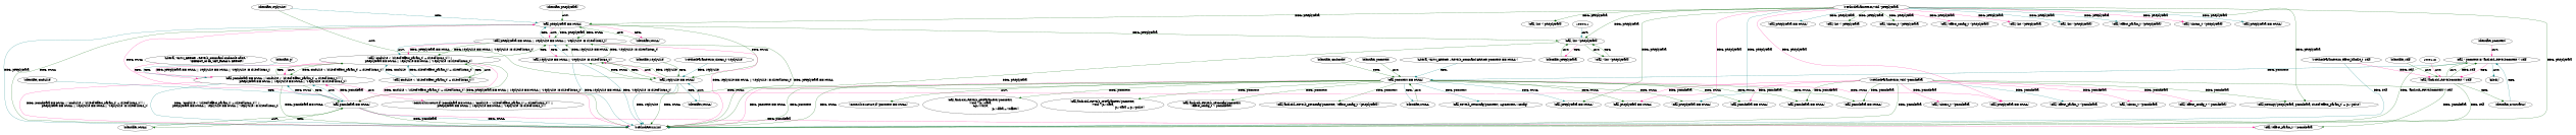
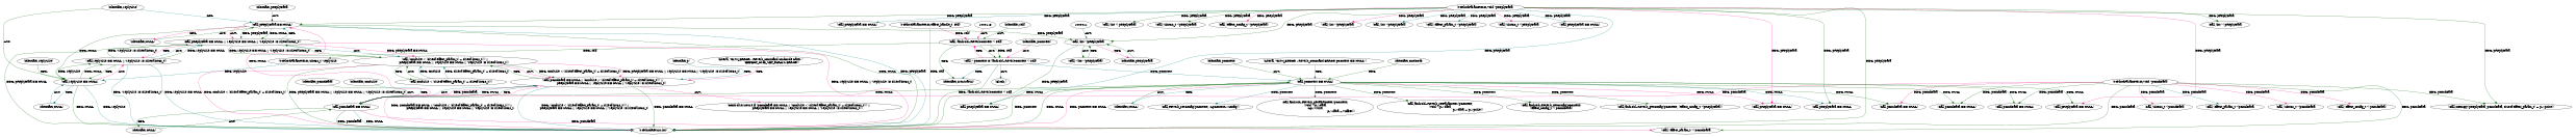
  digraph {
    edge [arrowhead=diamond color=darkgreen]
    n1 [label="(Call,pReplyData == NULL)"]
    n2 [label="(Call,pReplyData == NULL ||  replySize == NULL || *replySize != sizeof(int32_t))"]
    n3 [label="(Call,replySize == NULL)"]
    n4 [label="(Call,(int *)pReplyData)"]
    n5 [label="(Identifier,NULL)"]
    n6 [label="(MethodReturn,int)"]
    n7 [label="(Call,(cmdSize < (sizeof(effect_param_t) + sizeof(int32_t))) ||\n                    pReplyData == NULL ||  replySize == NULL || *replySize != sizeof(int32_t))"]
    n8 [label="(Call,replySize == NULL || *replySize != sizeof(int32_t))"]
    n9 [label="(Identifier,NULL)"]
    n10 [label="(Identifier,pReplyData)"]
    n11 [label="(Call,*(int *)pReplyData)"]
    n12 [label="(MethodParameterIn,void *pReplyData)"]
    n13 [label="(Call,(int *) pReplyData)"]
    n14 [label="(Call,pReplyData == NULL)"]
    n15 [label="(Call,pReplyData == NULL)"]
    n16 [label="(Call,pReplyData == NULL)"]
    n17 [label="(Call,pReplyData == NULL)"]
    n18 [label="(Call,(int *) pReplyData)"]
    n19 [label="(Call,(uint32_t *)pReplyData)"]
    n20 [label="(Call,(effect_config_t *)pReplyData)"]
    n21 [label="(Call,pReplyData == NULL)"]
    n22 [label="(Call,(int *)pReplyData)"]
    n23 [label="(Call,(int *)pReplyData)"]
    n24 [label="(Call,(effect_param_t *)pReplyData)"]
    n25 [label="(Call,(uint32_t *)pReplyData)"]
    n26 [label="(Call,memcpy(pReplyData, pCmdData, sizeof(effect_param_t) + p->psize))"]
    n27 [label="(Call,pReplyData == NULL)"]
    n28 [label="(Call,pCmdData == NULL)"]
    n29 [label="(Call,pCmdData == NULL || (cmdSize < (sizeof(effect_param_t) + sizeof(int32_t))) ||\n                    pReplyData == NULL ||  replySize == NULL || *replySize != sizeof(int32_t))"]
    n30 [label="(Call,(effect_param_t *) pCmdData)"]
    n31 [label="(Identifier,NULL)"]
    n32 [label="(ControlStructure,if (pCmdData == NULL || (cmdSize < (sizeof(effect_param_t) + sizeof(int32_t))) ||\n                    pReplyData == NULL ||  replySize == NULL || *replySize != sizeof(int32_t)))"]
    n33 [label="(MethodParameterIn,void *pCmdData)"]
    n34 [label="(Call,pCmdData == NULL)"]
    n35 [label="(Call,pCmdData == NULL)"]
    n36 [label="(Call,(uint32_t *)pCmdData)"]
    n37 [label="(Call,pCmdData == NULL)"]
    n38 [label="(Call,(effect_param_t *)pCmdData)"]
    n39 [label="(Call,(uint32_t *)pCmdData)"]
    n40 [label="(Call,(effect_config_t *) pCmdData)"]
    n41 [label="(Call,pContext == NULL)"]
-   n42 [label="(ControlStructure,if (pContext == NULL))"]
    n43 [label="(Call,android::Reverb_getParameter(pContext,\n (void *)p->data,\n &p->vsize,\n                                                          p->data + voffset))"]
    n44 [label="(Call,android::Reverb_setParameter(pContext,\n (void *)p->data,\n                                                              p->data + p->psize))"]
    n45 [label="(Call,android::Reverb_setConfig(pContext,\n (effect_config_t *) pCmdData))"]
    n46 [label="(Call,android::Reverb_getConfig(pContext, (effect_config_t *)pReplyData))"]
    n47 [label="(Identifier,NULL)"]
    n48 [label="(Call,Reverb_setConfig(pContext, &pContext->config))"]
    n49 [label="(Call,* pContext = (android::ReverbContext *) self)"]
    n50 [label="(Call,(android::ReverbContext *) self)"]
    n51 [label="(Block,)"]
    n52 [label="(Identifier,LvmStatus)"]
    n53 [label="(Identifier,self)"]
    n54 [label="(MethodParameterIn,effect_handle_t  self)"]
    n55 [label="(Call,cmdSize < (sizeof(effect_param_t) + sizeof(int32_t)))"]
    n56 [label="(Identifier,cmdSize)"]
    n57 [label="(Identifier,pReplyData)"]
    n58 [label="(Identifier,replySize)"]
    n59 [label="(MethodParameterIn,uint32_t *replySize)"]
    n60 [label="(Identifier,cmdCode)"]
    n61 [label="(Identifier,pContext)"]
    n62 [label="(Literal,\"\tLVM_ERROR : Reverb_command cmdCode Case: \"\n                         \"EFFECT_CMD_SET_PARAM: ERROR\")"]
    n63 [label="(Identifier,replySize)"]
    n64 [label="(Identifier,pContext)"]
    n65 [label="(Literal,\"\tLVM_ERROR : Reverb_command ERROR pContext == NULL\")"]
    n66 [label="(Identifier,p)"]
+   n67 [label="(Identifier,pCmdData)"]
    1000118
    1000411
    n1 -> n2 [arrowhead=normal color=deeppink label="AST: "]
    n1 -> n2 [arrowhead=normal label="DDG: pReplyData"]
    n1 -> n2 [label="DDG: NULL"]
    n1 -> n3 [label="DDG: NULL"]
    n1 -> n4 [arrowhead=normal label="DDG: pReplyData"]
    n1 -> n5 [arrowhead=normal color=deeppink label="CFG: "]
    n1 -> n6 [label="DDG: NULL"]
    n1 -> n6 [arrowhead=normal color=teal label="DDG: pReplyData"]
    n2 -> n1 [color=teal label="CFG: "]
    n2 -> n6 [color=deeppink label="DDG: replySize == NULL || *replySize != sizeof(int32_t)"]
    n2 -> n6 [arrowhead=normal label="DDG: pReplyData == NULL"]
    n2 -> n7 [color=teal label="AST: "]
    n2 -> n7 [arrowhead=normal color=deeppink label="DDG: pReplyData == NULL"]
    n2 -> n7 [label="DDG: replySize == NULL || *replySize != sizeof(int32_t)"]
    n2 -> n8 [color=deeppink label="CFG: "]
    n3 -> n6 [arrowhead=normal color=teal label="DDG: replySize"]
    n3 -> n6 [label="DDG: NULL"]
    n3 -> n8 [arrowhead=normal color=deeppink label="AST: "]
    n3 -> n8 [label="DDG: replySize"]
    n3 -> n8 [arrowhead=normal label="DDG: NULL"]
    n3 -> n9 [color=teal label="CFG: "]
    n4 -> n6 [label="DDG: pReplyData"]
    n4 -> n10 [color=deeppink label="CFG: "]
    n4 -> n11 [label="AST: "]
    n5 -> n1 [arrowhead=normal label="AST: "]
    n7 -> n2 [label="CFG: "]
    n7 -> n6 [label="DDG: pReplyData == NULL ||  replySize == NULL || *replySize != sizeof(int32_t)"]
    n7 -> n6 [color=deeppink label="DDG: cmdSize < (sizeof(effect_param_t) + sizeof(int32_t))"]
    n7 -> n29 [color=deeppink label="AST: "]
    n7 -> n29 [label="DDG: cmdSize < (sizeof(effect_param_t) + sizeof(int32_t))"]
    n7 -> n29 [arrowhead=normal color=deeppink label="DDG: pReplyData == NULL ||  replySize == NULL || *replySize != sizeof(int32_t)"]
    n7 -> n55 [arrowhead=normal label="CFG: "]
    n8 -> n2 [arrowhead=normal color=teal label="AST: "]
    n8 -> n2 [arrowhead=normal label="DDG: replySize == NULL"]
    n8 -> n2 [arrowhead=normal label="DDG: *replySize != sizeof(int32_t)"]
    n8 -> n3 [label="CFG: "]
    n8 -> n6 [arrowhead=normal color=teal label="DDG: replySize == NULL"]
    n8 -> n6 [color=teal label="DDG: *replySize != sizeof(int32_t)"]
    n9 -> n3 [arrowhead=normal color=teal label="AST: "]
    n10 -> n4 [label="AST: "]
    n11 -> n4 [label="CFG: "]
    n12 -> n1 [label="DDG: pReplyData"]
    n12 -> n4 [label="DDG: pReplyData"]
    n12 -> n6 [label="DDG: pReplyData"]
    n12 -> n13 [label="DDG: pReplyData"]
    n12 -> n14 [color=deeppink label="DDG: pReplyData"]
    n12 -> n15 [color=teal label="DDG: pReplyData"]
    n12 -> n16 [color=deeppink label="DDG: pReplyData"]
    n12 -> n17 [arrowhead=normal color=teal label="DDG: pReplyData"]
    n12 -> n18 [label="DDG: pReplyData"]
    n12 -> n19 [label="DDG: pReplyData"]
    n12 -> n20 [arrowhead=normal color=deeppink label="DDG: pReplyData"]
    n12 -> n21 [label="DDG: pReplyData"]
    n12 -> n22 [color=deeppink label="DDG: pReplyData"]
    n12 -> n23 [color=teal label="DDG: pReplyData"]
    n12 -> n24 [arrowhead=normal color=teal label="DDG: pReplyData"]
    n12 -> n25 [color=deeppink label="DDG: pReplyData"]
    n12 -> n26 [label="DDG: pReplyData"]
    n12 -> n27 [arrowhead=normal color=teal label="DDG: pReplyData"]
    n28 -> n1 [color=deeppink label="DDG: NULL"]
    n28 -> n6 [color=teal label="DDG: NULL"]
    n28 -> n6 [arrowhead=normal label="DDG: pCmdData"]
    n28 -> n29 [arrowhead=normal color=teal label="AST: "]
    n28 -> n29 [color=deeppink label="DDG: pCmdData"]
    n28 -> n29 [color=teal label="DDG: NULL"]
    n28 -> n30 [color=deeppink label="DDG: pCmdData"]
    n28 -> n31 [arrowhead=normal label="CFG: "]
    n29 -> n6 [color=deeppink label="DDG: pCmdData == NULL || (cmdSize < (sizeof(effect_param_t) + sizeof(int32_t))) ||\n                    pReplyData == NULL ||  replySize == NULL || *replySize != sizeof(int32_t)"]
    n29 -> n6 [color=teal label="DDG: (cmdSize < (sizeof(effect_param_t) + sizeof(int32_t))) ||\n                    pReplyData == NULL ||  replySize == NULL || *replySize != sizeof(int32_t)"]
    n29 -> n6 [arrowhead=normal label="DDG: pCmdData == NULL"]
    n29 -> n7 [label="CFG: "]
    n29 -> n28 [arrowhead=normal label="CFG: "]
    n29 -> n32 [arrowhead=normal color=deeppink label="AST: "]
    n31 -> n28 [label="AST: "]
    n33 -> n6 [label="DDG: pCmdData"]
    n33 -> n26 [label="DDG: pCmdData"]
    n33 -> n28 [color=deeppink label="DDG: pCmdData"]
    n33 -> n30 [arrowhead=normal label="DDG: pCmdData"]
    n33 -> n34 [label="DDG: pCmdData"]
    n33 -> n35 [label="DDG: pCmdData"]
    n33 -> n36 [arrowhead=normal color=deeppink label="DDG: pCmdData"]
    n33 -> n37 [arrowhead=normal color=deeppink label="DDG: pCmdData"]
    n33 -> n38 [arrowhead=normal color=teal label="DDG: pCmdData"]
    n33 -> n39 [arrowhead=normal color=deeppink label="DDG: pCmdData"]
    n33 -> n40 [arrowhead=normal color=deeppink label="DDG: pCmdData"]
    n41 -> n6 [arrowhead=normal label="DDG: NULL"]
    n41 -> n6 [color=deeppink label="DDG: pContext == NULL"]
    n41 -> n6 [arrowhead=normal label="DDG: pContext"]
    n41 -> n14 [label="DDG: NULL"]
    n41 -> n15 [arrowhead=normal label="DDG: NULL"]
    n41 -> n16 [color=deeppink label="DDG: NULL"]
    n41 -> n21 [arrowhead=normal color=teal label="DDG: NULL"]
    n41 -> n28 [label="DDG: NULL"]
    n41 -> n34 [arrowhead=normal label="DDG: NULL"]
    n41 -> n35 [arrowhead=normal label="DDG: NULL"]
    n41 -> n37 [label="DDG: NULL"]
-   n41 -> n42 [label="AST: "]
    n41 -> n43 [arrowhead=normal label="DDG: pContext"]
    n41 -> n44 [label="DDG: pContext"]
    n41 -> n45 [label="DDG: pContext"]
    n41 -> n46 [arrowhead=normal label="DDG: pContext"]
    n41 -> n47 [arrowhead=normal color=teal label="CFG: "]
    n41 -> n48 [color=teal label="DDG: pContext"]
    n47 -> n41 [label="AST: "]
    n49 -> n6 [arrowhead=normal label="DDG: (android::ReverbContext *) self"]
    n49 -> n41 [arrowhead=normal color=teal label="DDG: pContext"]
    n49 -> n50 [color=deeppink label="CFG: "]
    n49 -> n51 [color=teal label="AST: "]
-   n50 -> n6 [arrowhead=normal label="DDG: self"]
+   n50 -> n59 [arrowhead=normal label="DDG: self"]
    n50 -> n49 [arrowhead=normal label="AST: "]
    n50 -> n49 [label="DDG: self"]
    n50 -> n52 [label="CFG: "]
-   n52 -> n49 [color=teal label="CFG: "]
+   n49 -> n52 [color=teal label="CFG: "]
    n53 -> n50 [arrowhead=normal label="AST: "]
    n54 -> n6 [arrowhead=normal color=teal label="DDG: self"]
    n54 -> n50 [color=deeppink label="DDG: self"]
    n55 -> n7 [arrowhead=normal label="AST: "]
    n55 -> n7 [arrowhead=normal color=teal label="DDG: cmdSize"]
    n55 -> n7 [arrowhead=normal color=teal label="DDG: sizeof(effect_param_t) + sizeof(int32_t)"]
    n56 -> n28 [color=teal label="CFG: "]
    n57 -> n1 [label="AST: "]
    n58 -> n3 [arrowhead=normal label="CFG: "]
    n59 -> n3 [color=teal label="DDG: replySize"]
    n60 -> n41 [arrowhead=normal label="DDG: "]
    n61 -> n49 [arrowhead=normal color=deeppink label="AST: "]
    n62 -> n29 [arrowhead=normal color=deeppink label="CFG: "]
    n63 -> n1 [arrowhead=normal color=teal label="CFG: "]
    n63 -> n3 [arrowhead=normal label="AST: "]
    n64 -> n41 [arrowhead=normal label="AST: "]
    n65 -> n41 [color=teal label="CFG: "]
    n66 -> n29 [arrowhead=normal color=teal label="CFG: "]
+   n67 -> n28 [label="AST: "]
    1000118 -> n50 [arrowhead=normal color=deeppink label="AST: "]
    1000411 -> n4 [arrowhead=normal color=teal label="AST: "]
  }
